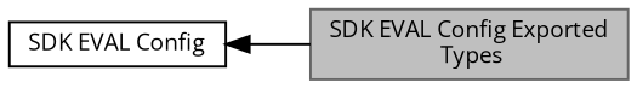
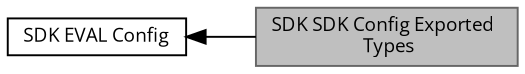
  digraph {
    rankdir=LR
    fontname="Open Sans"
    node [fontname="Open Sans" fontsize=10 shape=box style=filled]
    n1 [color=black fillcolor=white height=0.2 label="SDK EVAL Config" width=0.4]
-   n2 [color=gray40 fillcolor=grey75 fontcolor=black height=0.2 label="SDK EVAL Config Exported\l Types" width=0.4]
+   n2 [color=gray40 fillcolor=grey75 fontcolor=black height=0.2 label="SDK SDK Config Exported\l Types" width=0.4]
    n1 -> n2 [dir=back fontname="Open Sans" fontsize=10 labelfontname=Helvetica labelfontsize=10 shape=plaintext style=solid]
  }
